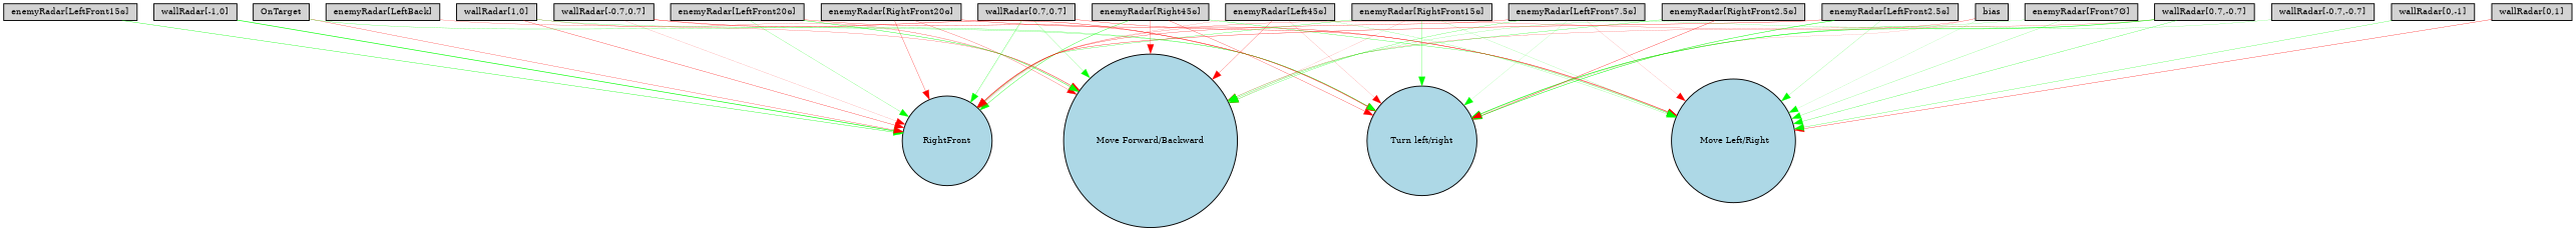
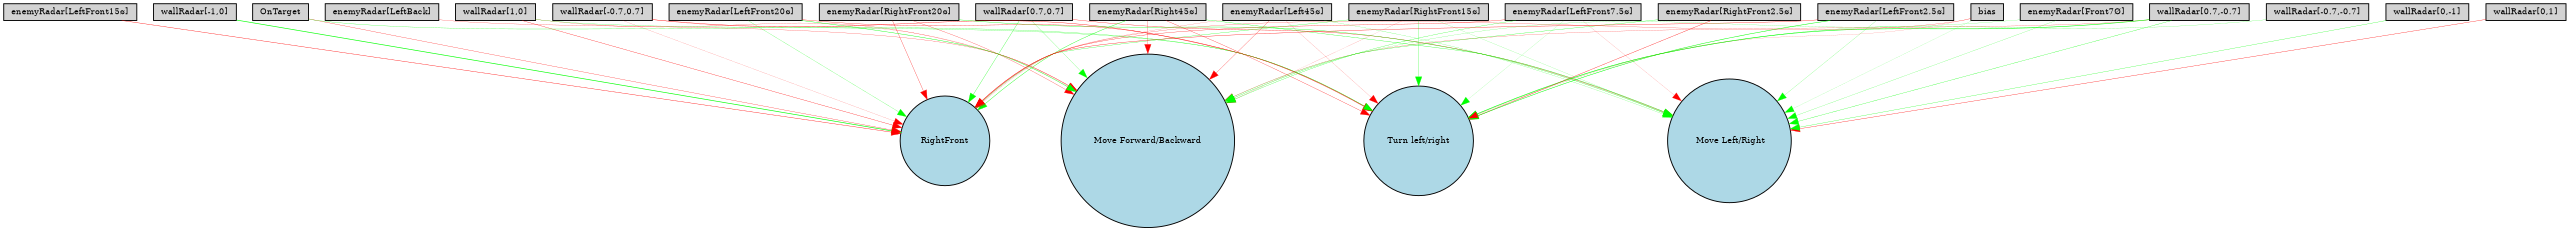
  digraph {
    node [fillcolor=lightgray fontsize=9 shape=box style=filled]
    edge [color=red style=solid]
    "wallRadar[1,0]" [height=0.2 width=0.2]
    n2 [fillcolor=lightblue height=0.2 label=RightFront shape=circle width=0.2]
    "Move Forward/Backward" [fillcolor=lightblue height=0.2 shape=circle width=0.2]
    "Turn left/right" [fillcolor=lightblue height=0.2 shape=circle width=0.2]
    "wallRadar[0,1]" [height=0.2 width=0.2]
    " Move Left/Right" [fillcolor=lightblue height=0.2 shape=circle width=0.2]
    "wallRadar[-1,0]" [height=0.2 width=0.2]
    "wallRadar[0,-1]" [height=0.2 width=0.2]
    "wallRadar[0.7,0.7]" [height=0.2 width=0.2]
    "wallRadar[-0.7,0.7]" [height=0.2 width=0.2]
    "wallRadar[-0.7,-0.7]" [height=0.2 width=0.2]
    "wallRadar[0.7,-0.7]" [height=0.2 width=0.2]
    "enemyRadar[LeftBack]" [height=0.2 width=0.2]
    "enemyRadar[Right45ø]" [height=0.2 width=0.2]
    "enemyRadar[Left45ø]" [height=0.2 width=0.2]
    "enemyRadar[RightFront20ø]" [height=0.2 width=0.2]
    "enemyRadar[LeftFront20ø]" [height=0.2 width=0.2]
    "enemyRadar[RightFront15ø]" [height=0.2 width=0.2]
    "enemyRadar[LeftFront15ø]" [height=0.2 width=0.2]
    "enemyRadar[LeftFront7.5ø]" [height=0.2 width=0.2]
    "enemyRadar[RightFront2.5ø]" [height=0.2 width=0.2]
    "enemyRadar[LeftFront2.5ø]" [height=0.2 width=0.2]
    "enemyRadar[Front7Ø]" [height=0.2 width=0.2]
    OnTarget [height=0.2 width=0.2]
    bias [height=0.2 width=0.2]
    "wallRadar[1,0]" -> n2 [penwidth=0.32419477109910255]
    "wallRadar[1,0]" -> "Move Forward/Backward" [penwidth=0.19796118672206786]
    "wallRadar[1,0]" -> "Turn left/right" [color=green penwidth=0.23494538479970345]
    "wallRadar[0,1]" -> " Move Left/Right" [penwidth=0.3401021521873938]
    "wallRadar[-1,0]" -> n2 [color=green penwidth=0.6831202416263448]
    "wallRadar[0,-1]" -> " Move Left/Right" [color=green penwidth=0.27856660452170984]
    "wallRadar[0.7,0.7]" -> n2 [color=green penwidth=0.30086718052884925]
    "wallRadar[0.7,0.7]" -> "Move Forward/Backward" [color=green penwidth=0.19171621634257482]
    "wallRadar[0.7,0.7]" -> " Move Left/Right" [penwidth=0.3253968191349751]
    "wallRadar[-0.7,0.7]" -> n2 [penwidth=0.1252956381372995]
    "wallRadar[-0.7,0.7]" -> "Move Forward/Backward" [penwidth=0.10907242711343064]
    "wallRadar[-0.7,0.7]" -> "Turn left/right" [penwidth=0.3953770063690847]
    "wallRadar[-0.7,-0.7]" -> "Turn left/right" [color=green penwidth=0.18791216455826476]
    "wallRadar[0.7,-0.7]" -> "Move Forward/Backward" [penwidth=0.19889545530553118]
    "wallRadar[0.7,-0.7]" -> "Turn left/right" [color=green penwidth=0.5906956784383168]
    "wallRadar[0.7,-0.7]" -> " Move Left/Right" [color=green penwidth=0.2996595372225433]
    "enemyRadar[LeftBack]" -> "Move Forward/Backward" [penwidth=0.22952263803991405]
    "enemyRadar[Right45ø]" -> n2 [color=green penwidth=0.39045304360368494]
    "enemyRadar[Right45ø]" -> "Move Forward/Backward" [penwidth=0.2507295027924993]
    "enemyRadar[Right45ø]" -> "Turn left/right" [penwidth=0.29708318720256]
    "enemyRadar[Right45ø]" -> " Move Left/Right" [color=green penwidth=0.31944832379303595]
    "enemyRadar[Left45ø]" -> n2 [penwidth=0.14138241065800874]
    "enemyRadar[Left45ø]" -> "Move Forward/Backward" [penwidth=0.23726591648199083]
    "enemyRadar[Left45ø]" -> "Turn left/right" [penwidth=0.12404470011348634]
    "enemyRadar[Left45ø]" -> " Move Left/Right" [color=green penwidth=0.16351234378018842]
    "enemyRadar[RightFront20ø]" -> n2 [penwidth=0.29563841836220905]
    "enemyRadar[RightFront20ø]" -> "Move Forward/Backward" [penwidth=0.25604921265775094]
-   "enemyRadar[RightFront20ø]" -> " Move Left/Right" [penwidth=0.3582686215207669]
+   "enemyRadar[RightFront20ø]" -> " Move Left/Right" [color=green penwidth=0.3582686215207669]
    "enemyRadar[LeftFront20ø]" -> n2 [color=green penwidth=0.20342724988610728]
    "enemyRadar[LeftFront20ø]" -> "Move Forward/Backward" [color=green penwidth=0.4175251771200824]
    "enemyRadar[LeftFront20ø]" -> "Turn left/right" [penwidth=0.31007500665285914]
    "enemyRadar[RightFront15ø]" -> n2 [color=green penwidth=0.28540789202879474]
    "enemyRadar[RightFront15ø]" -> "Move Forward/Backward" [penwidth=0.10764254852985167]
    "enemyRadar[RightFront15ø]" -> "Turn left/right" [color=green penwidth=0.2655965503893612]
    "enemyRadar[RightFront15ø]" -> " Move Left/Right" [color=green penwidth=0.1338613248709421]
-   "enemyRadar[LeftFront15ø]" -> n2 [color=green penwidth=0.3863504114959252]
+   "enemyRadar[LeftFront15ø]" -> n2 [penwidth=0.3863504114959252]
    "enemyRadar[LeftFront7.5ø]" -> n2 [penwidth=0.30442280817731393]
    "enemyRadar[LeftFront7.5ø]" -> "Move Forward/Backward" [color=green penwidth=0.26776244706989627]
    "enemyRadar[LeftFront7.5ø]" -> "Turn left/right" [color=green penwidth=0.10438124719377917]
    "enemyRadar[LeftFront7.5ø]" -> " Move Left/Right" [penwidth=0.11032017407140539]
    "enemyRadar[RightFront2.5ø]" -> "Move Forward/Backward" [color=green penwidth=0.29496143846841805]
    "enemyRadar[RightFront2.5ø]" -> "Turn left/right" [penwidth=0.3557583219041388]
    "enemyRadar[LeftFront2.5ø]" -> n2 [penwidth=0.3624776397133017]
    "enemyRadar[LeftFront2.5ø]" -> "Turn left/right" [color=green penwidth=0.5183392401054567]
    "enemyRadar[LeftFront2.5ø]" -> " Move Left/Right" [color=green penwidth=0.1637013573620008]
    "enemyRadar[Front7Ø]" -> "Move Forward/Backward" [color=green penwidth=0.16519861486746074]
    "enemyRadar[Front7Ø]" -> " Move Left/Right" [color=green penwidth=0.1841391640806238]
    OnTarget -> n2 [penwidth=0.280320739732558]
    OnTarget -> "Turn left/right" [color=green penwidth=0.25882506203583255]
    bias -> n2 [penwidth=0.2163481219997353]
    bias -> "Turn left/right" [penwidth=0.1185202918315017]
    bias -> " Move Left/Right" [color=green penwidth=0.10719874110281499]
  }
